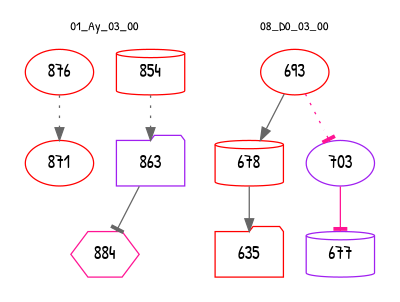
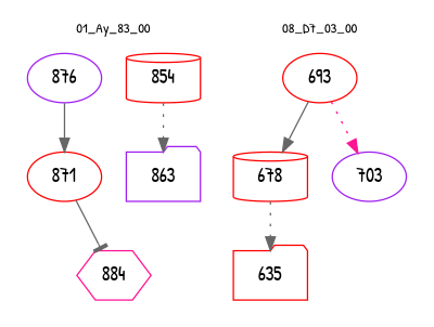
  digraph {
    fontname="Patrick Hand"
    node [color=red fontname="Patrick Hand" shape=ellipse]
    edge [arrowhead=normal color=gray40 fontname="Patrick Hand" style=dotted]
    n1 [label=854 shape=cylinder]
    n2 [color=purple label=863 shape=folder]
-   n3 [label=876]
+   n3 [color=purple label=876]
    n4 [color=deeppink label=884 shape=hexagon]
    n5 [label=871]
    n6 [label=693]
    n7 [label=678 shape=cylinder]
    n8 [color=purple label=703]
    n9 [label=635 shape=folder]
-   n10 [color=purple label=677 shape=cylinder]
    subgraph cluster_1 {
      color=white
      fontsize=10
-     label="01_Ay_03_00"
+     label="01_Ay_83_00"
      n1
      n2
      n3
      n4
      n5
    }
    subgraph cluster_2 {
      color=white
      fontsize=10
-     label="08_D0_03_00"
+     label="08_D7_03_00"
      n6
      n7
      n8
      n9
-     n10
    }
    n1 -> n2
-   n2 -> n4 [arrowhead=tee style=solid]
-   n3 -> n5
+   n5 -> n4 [arrowhead=tee style=solid]
+   n3 -> n5 [style=solid]
    n6 -> n7 [style=solid]
-   n6 -> n8 [arrowhead=tee color=deeppink]
-   n7 -> n9 [style=solid]
-   n8 -> n10 [arrowhead=tee color=deeppink style=solid]
+   n6 -> n8 [color=deeppink]
+   n7 -> n9
  }
